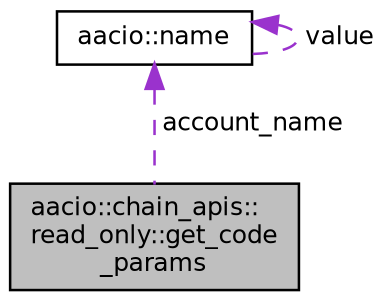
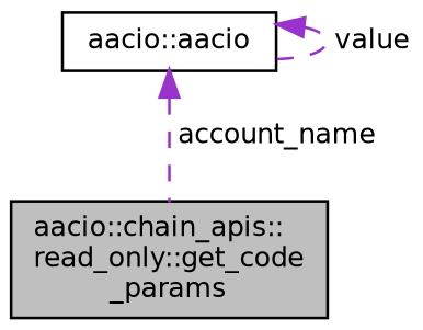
  digraph {
    node [color=black fontname=Helvetica fontsize=10 shape=record style=filled]
    edge [color=darkorchid3 dir=back fontname=Helvetica fontsize=10 labelfontname=Helvetica labelfontsize=10 style=dashed]
    n1 [fillcolor=grey75 fontcolor=black height=0.2 label="aacio::chain_apis::\lread_only::get_code\l_params" width=0.4]
-   n2 [fillcolor=white height=0.2 label="aacio::name" width=0.4]
+   n2 [fillcolor=white height=0.2 label="aacio::aacio" width=0.4]
    n2 -> n1 [label=" account_name"]
    n2 -> n2 [label=" value"]
  }
